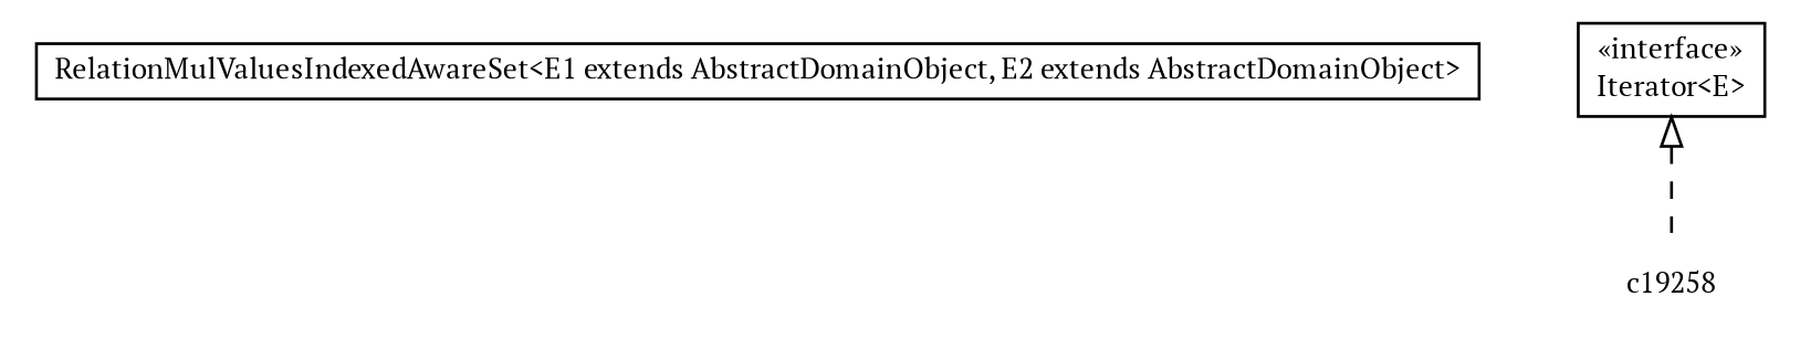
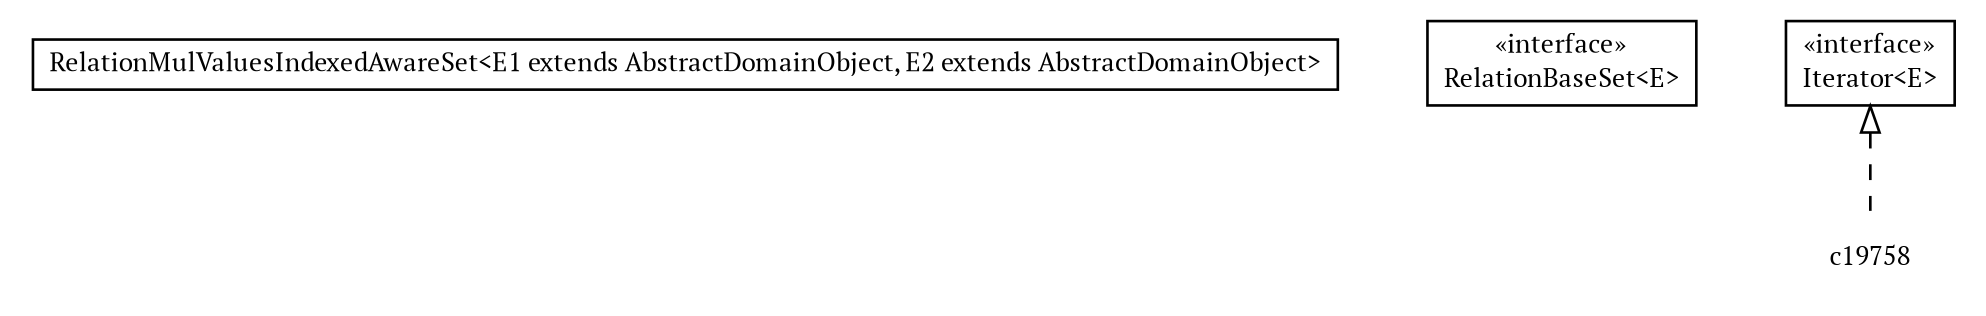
  digraph {
    nodesep=0.25
    ranksep=0.5
    fontname="PT Serif"
    node [fontcolor=black fontname="PT Serif" fontsize=10.0 shape=plaintext]
    n1 [label=<<table title="pt.ist.fenixframework.dml.RelationMulValuesIndexedAwareSet" border="0" cellborder="1" cellspacing="0" cellpadding="2" port="p" href="../RelationMulValuesIndexedAwareSet.html"> 		<tr><td><table border="0" cellspacing="0" cellpadding="1"> <tr><td align="center" balign="center"> RelationMulValuesIndexedAwareSet&lt;E1 extends AbstractDomainObject, E2 extends AbstractDomainObject&gt; </td></tr> 		</table></td></tr> 		</table>>]
+   n2 [label=<<table title="pt.ist.fenixframework.dml.runtime.RelationBaseSet" border="0" cellborder="1" cellspacing="0" cellpadding="2" port="p" href="./RelationBaseSet.html"> 		<tr><td><table border="0" cellspacing="0" cellpadding="1"> <tr><td align="center" balign="center"> &#171;interface&#187; </td></tr> <tr><td align="center" balign="center"> RelationBaseSet&lt;E&gt; </td></tr> 		</table></td></tr> 		</table>>]
    n3 [label=<<table title="java.util.Iterator" border="0" cellborder="1" cellspacing="0" cellpadding="2" port="p" href="http://java.sun.com/j2se/1.4.2/docs/api/java/util/Iterator.html"> 		<tr><td><table border="0" cellspacing="0" cellpadding="1"> <tr><td align="center" balign="center"> &#171;interface&#187; </td></tr> <tr><td align="center" balign="center"> Iterator&lt;E&gt; </td></tr> 		</table></td></tr> 		</table>>]
-   c19258 [fontsize=10 fontcolor=""]
+   c19258 [fontsize=10 label=c19758 fontcolor=""]
    n3 -> c19258 [arrowtail=empty dir=back fontname="PT Serif" fontsize=10 headport=p labelfontname=Helvetica labelfontsize=10 style=dashed tailport=p]
  }
